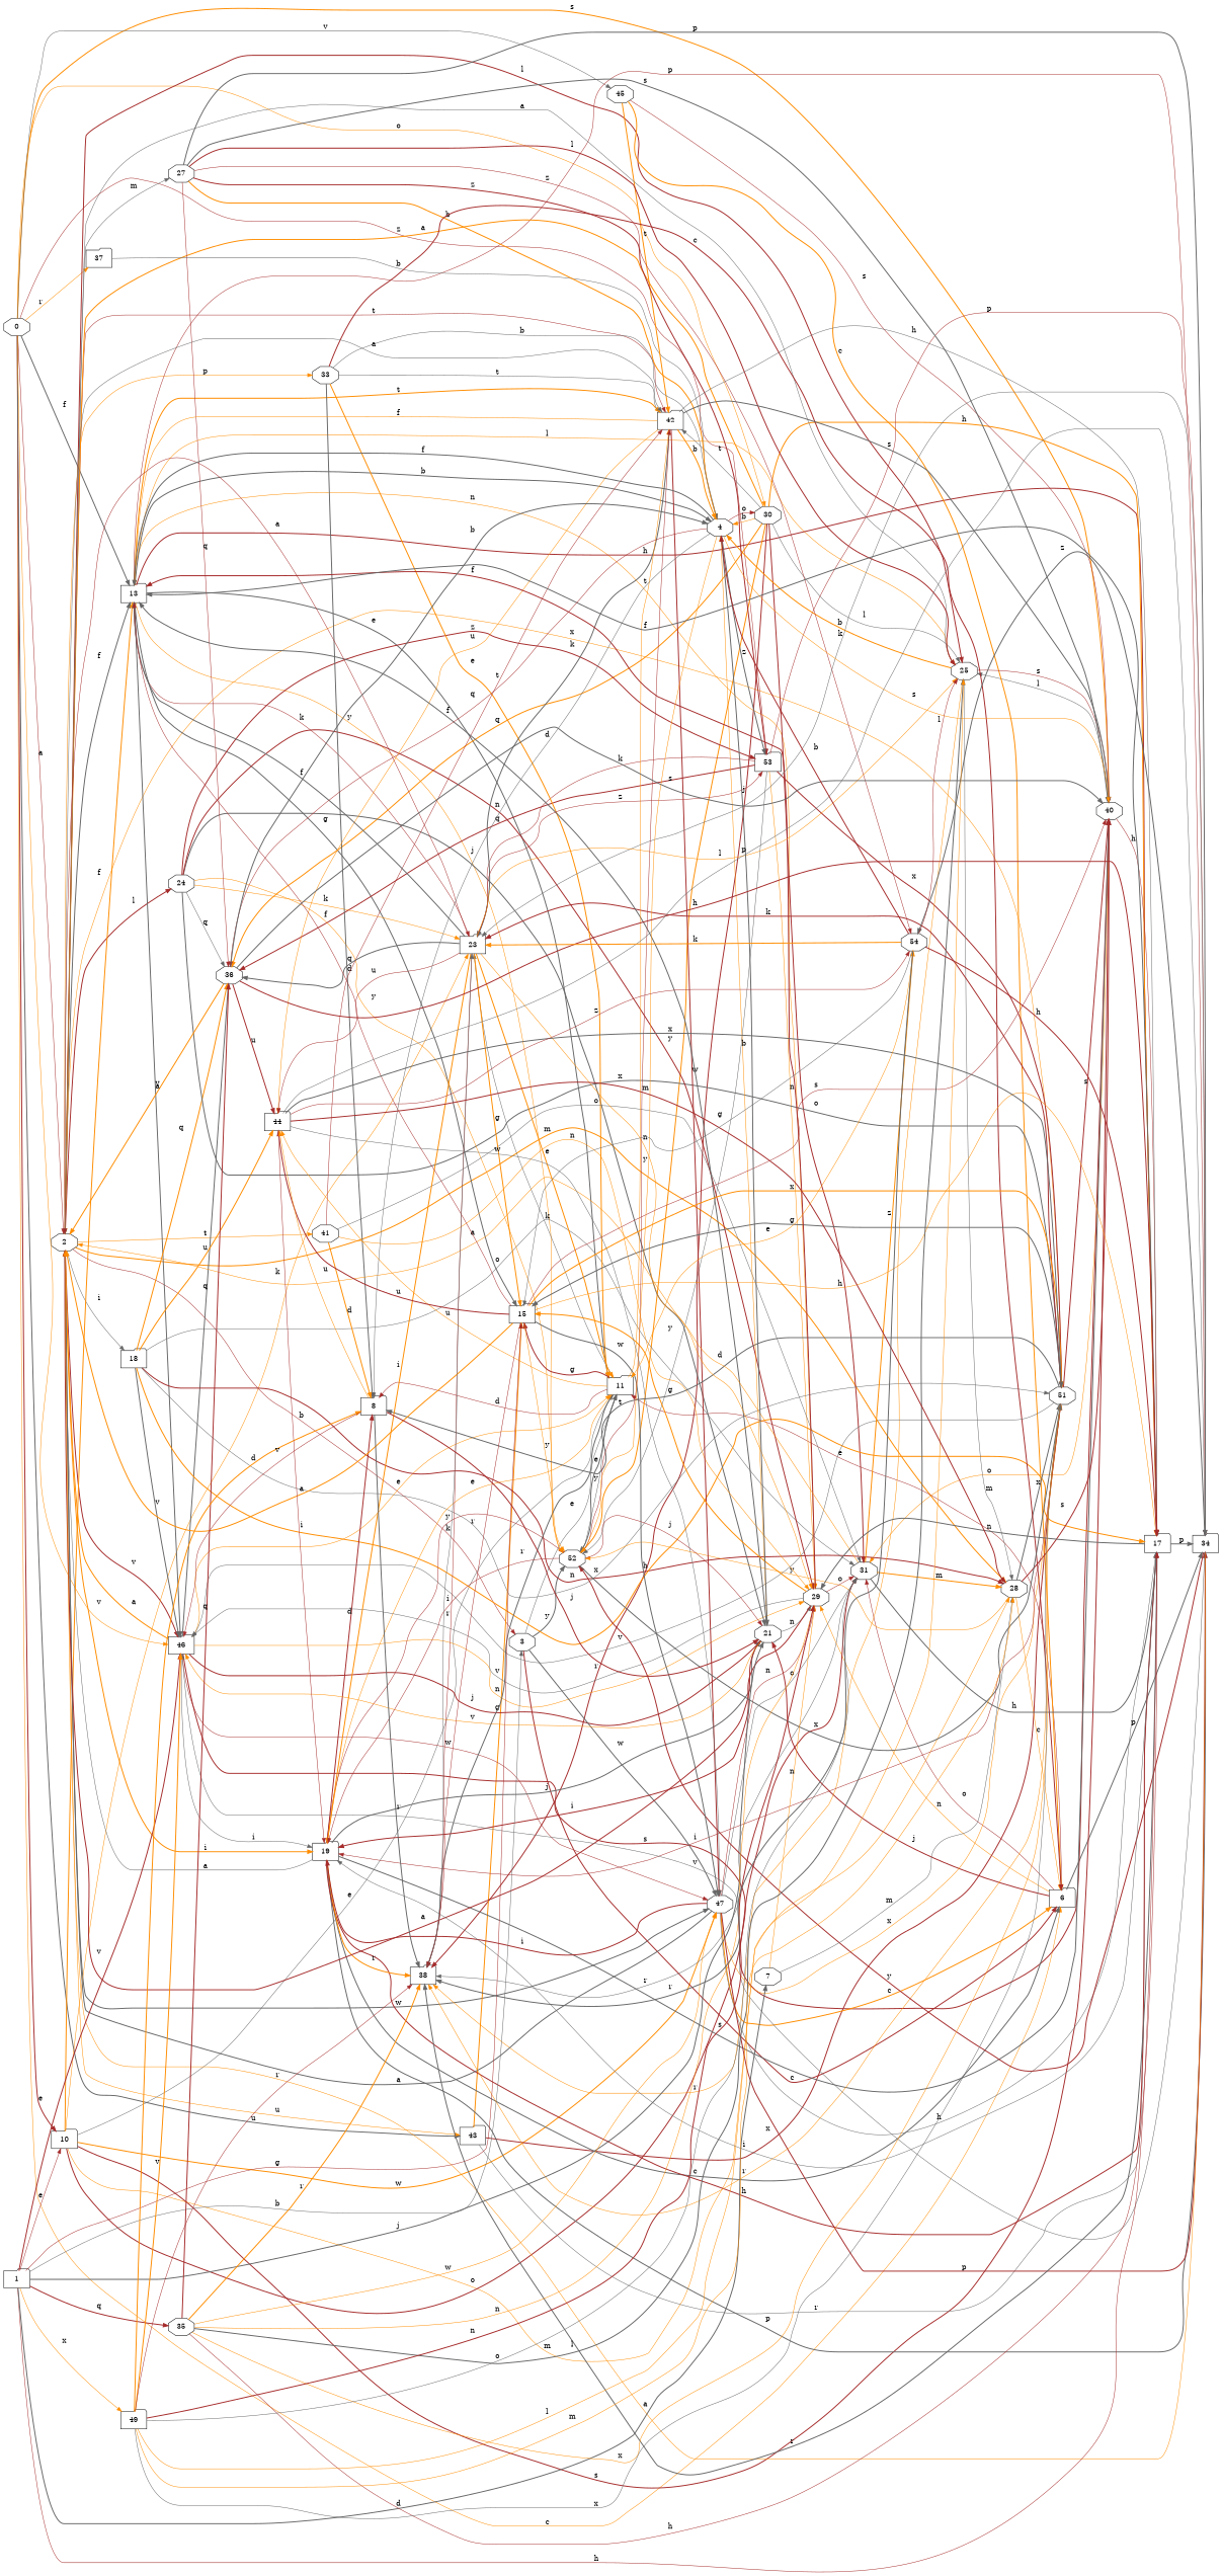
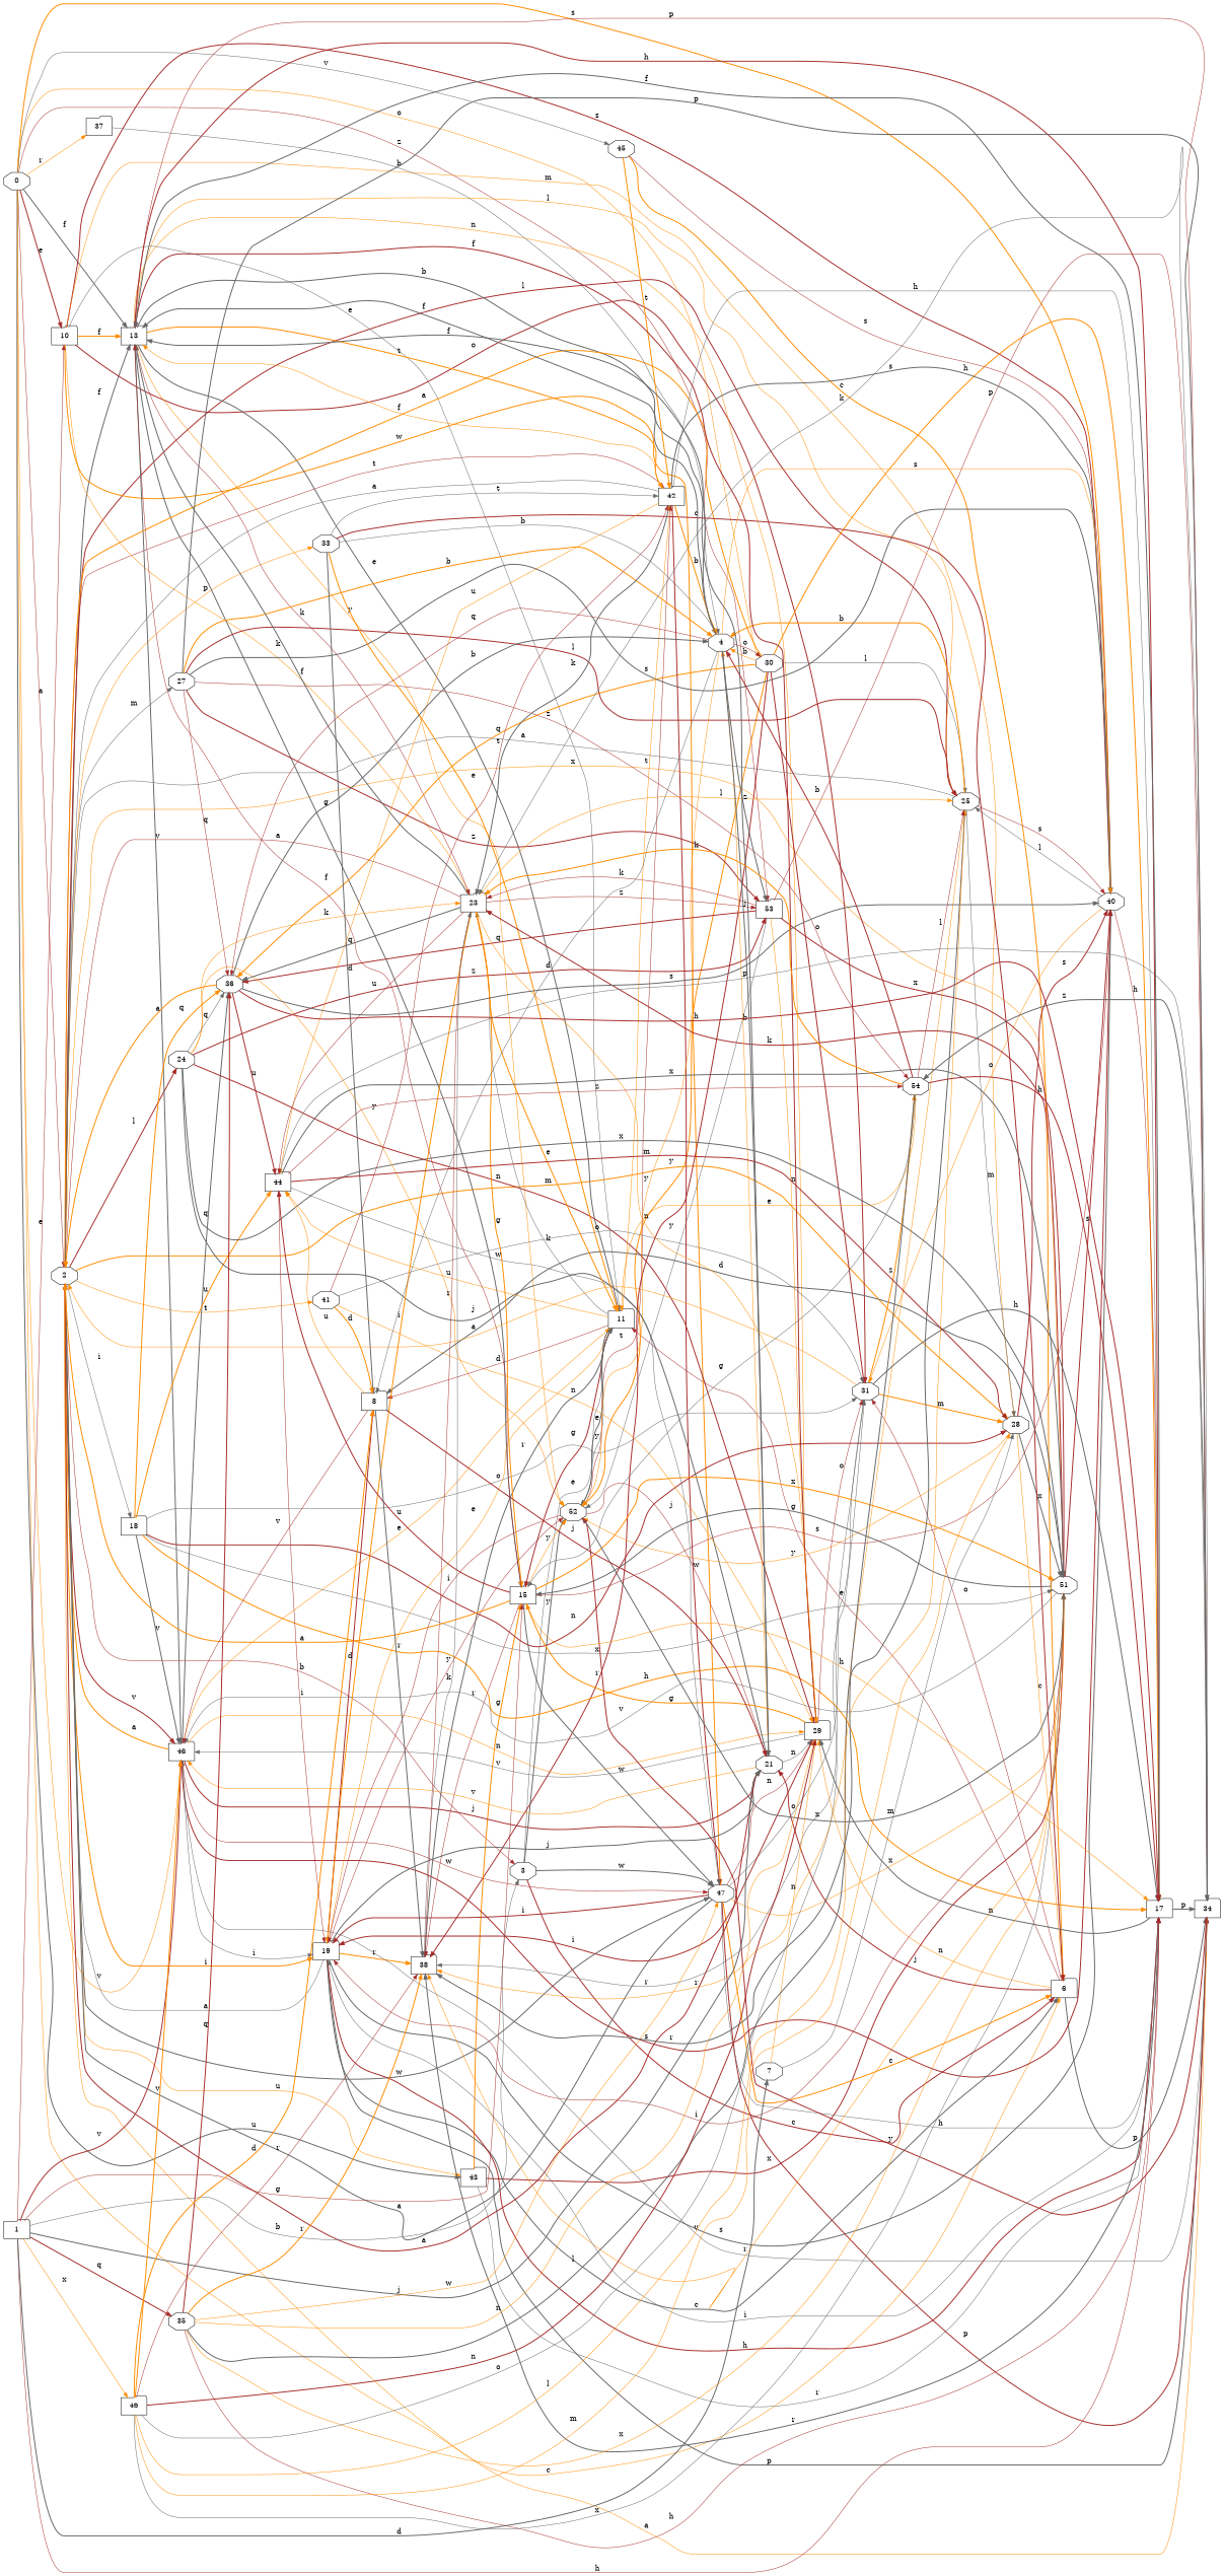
  strict digraph {
    rankdir=LR
    node [shape=octagon]
    edge [color=gray40 style=solid]
    0
    2
    6 [shape=folder]
    10 [shape=folder]
    13 [shape=folder]
    30
    37 [shape=folder]
    40
    43 [shape=folder]
    45
    46 [shape=folder]
    53 [shape=folder]
    3
    18 [shape=folder]
    19 [shape=folder]
    24
    25
    27
    28
    33
    41
    42 [shape=folder]
    47
    51
    21
    11 [shape=folder]
-   29
+   29 [shape=folder]
    31
    34 [shape=folder]
    23 [shape=folder]
    15 [shape=folder]
    17 [shape=folder]
    52
    4
    36
    38 [shape=folder]
    1 [shape=folder]
    7
    35
    49 [shape=folder]
    44 [shape=folder]
    8 [shape=folder]
    54
    0 -> 2 [color=brown label=a]
    0 -> 6 [color=darkorange label=c]
    0 -> 10 [color=brown label=e style=bold]
    0 -> 13 [label=f style=bold]
    0 -> 30 [color=darkorange label=o]
    0 -> 37 [color=darkorange label=r]
    0 -> 40 [color=darkorange label=s style=bold]
    0 -> 43 [label=u style=bold]
    0 -> 45 [label=v]
    0 -> 46 [color=darkorange label=v]
    0 -> 53 [color=brown label=z]
    2 -> 13 [label=f style=bold]
    2 -> 43 [color=darkorange label=u]
    2 -> 46 [color=brown label=v style=bold]
    2 -> 3 [color=brown label=b]
    2 -> 18 [label=i]
    2 -> 19 [color=darkorange label=i style=bold]
    2 -> 24 [color=brown label=l style=bold]
    2 -> 25 [color=brown label=l style=bold]
    2 -> 27 [label=m]
    2 -> 28 [color=darkorange label=m style=bold]
    2 -> 33 [color=darkorange label=p]
    2 -> 41 [color=darkorange label=t]
    2 -> 42 [color=brown label=t]
    2 -> 47 [label=w style=bold]
    2 -> 51 [color=darkorange label=x]
    6 -> 21 [color=brown label=j style=bold]
    6 -> 11 [color=brown label=e]
    6 -> 29 [color=darkorange label=n]
    6 -> 31 [color=brown label=o]
    6 -> 34 [label=p style=bold]
    10 -> 13 [color=darkorange label=f style=bold]
    10 -> 40 [color=brown label=s style=bold]
    10 -> 28 [color=darkorange label=m]
    10 -> 47 [color=darkorange label=w style=bold]
    10 -> 11 [label=e]
    10 -> 31 [color=brown label=o style=bold]
    10 -> 23 [color=darkorange label=k]
    13 -> 46 [label=v style=bold]
    13 -> 25 [color=darkorange label=l]
    13 -> 42 [color=darkorange label=t style=bold]
    13 -> 11 [label=e style=bold]
    13 -> 29 [color=darkorange label=n]
    13 -> 34 [color=brown label=p]
    13 -> 23 [color=brown label=k]
    13 -> 15 [label=g style=bold]
    13 -> 17 [color=brown label=h style=bold]
    13 -> 52 [color=darkorange label=y]
    13 -> 4 [label=b style=bold]
    30 -> 2 [color=darkorange label=a style=bold]
    30 -> 25 [label=l]
-   30 -> 42 [label=t]
    30 -> 31 [color=brown label=o style=bold]
    30 -> 17 [color=darkorange label=h style=bold]
    30 -> 52 [color=darkorange label=y style=bold]
    30 -> 4 [color=darkorange label=b]
    30 -> 36 [color=darkorange label=q style=bold]
    30 -> 38 [color=brown label=r style=bold]
    37 -> 4 [label=b]
    40 -> 25 [label=l]
    40 -> 31 [color=darkorange label=o]
    40 -> 17 [color=brown label=h]
    43 -> 51 [color=brown label=x style=bold]
    43 -> 15 [color=darkorange label=g style=bold]
    43 -> 17 [label=r]
    45 -> 6 [color=darkorange label=c style=bold]
    45 -> 40 [color=brown label=s]
    45 -> 42 [color=darkorange label=t style=bold]
    46 -> 2 [color=darkorange label=a style=bold]
    46 -> 40 [color=brown label=s style=bold]
    46 -> 19 [label=i]
    46 -> 47 [color=brown label=w]
    46 -> 21 [color=brown label=j style=bold]
    46 -> 11 [color=darkorange label=e]
    46 -> 29 [color=darkorange label=n]
    46 -> 36 [label=q style=bold]
    53 -> 51 [color=brown label=x style=bold]
    53 -> 29 [color=darkorange label=n]
    53 -> 34 [color=brown label=p]
    53 -> 23 [color=brown label=k]
    53 -> 52 [label=y]
    53 -> 36 [color=brown label=q style=bold]
    3 -> 6 [color=brown label=c style=bold]
    3 -> 47 [label=w style=bold]
    3 -> 11 [label=e]
    3 -> 52 [label=y style=bold]
    18 -> 46 [label=v style=bold]
    18 -> 28 [color=brown label=n style=bold]
    18 -> 51 [label=x]
    18 -> 31 [label=o]
    18 -> 17 [color=darkorange label=h style=bold]
    18 -> 36 [color=darkorange label=q style=bold]
    18 -> 44 [color=darkorange label=u style=bold]
    19 -> 2 [label=a]
    19 -> 6 [label=c style=bold]
    19 -> 40 [label=s style=bold]
    19 -> 21 [label=j style=bold]
    19 -> 11 [color=darkorange label=e]
    19 -> 34 [label=p style=bold]
    19 -> 17 [color=brown label=h style=bold]
    19 -> 52 [color=brown label=y]
    19 -> 38 [color=darkorange label=r style=bold]
    19 -> 8 [color=brown label=d style=bold]
    24 -> 53 [color=brown label=z style=bold]
    24 -> 51 [label=x style=bold]
    24 -> 21 [label=j style=bold]
    24 -> 29 [color=brown label=n style=bold]
    24 -> 23 [color=darkorange label=k]
    24 -> 52 [color=darkorange label=y]
    24 -> 36 [label=q]
    25 -> 2 [label=a]
    25 -> 40 [color=brown label=s]
    25 -> 28 [label=m]
    25 -> 4 [color=darkorange label=b style=bold]
    25 -> 38 [color=darkorange label=r]
    27 -> 40 [label=s style=bold]
    27 -> 53 [color=brown label=z style=bold]
    27 -> 25 [color=brown label=l style=bold]
    27 -> 34 [label=p style=bold]
    27 -> 4 [color=darkorange label=b style=bold]
    27 -> 36 [color=brown label=q]
    27 -> 54 [color=brown label=z]
    28 -> 6 [color=darkorange label=c]
    28 -> 40 [color=brown label=s style=bold]
    28 -> 51 [label=x style=bold]
    28 -> 52 [color=darkorange label=y]
    33 -> 6 [color=brown label=c style=bold]
    33 -> 42 [label=t]
    33 -> 11 [color=darkorange label=e style=bold]
    33 -> 4 [label=b]
    33 -> 8 [label=d style=bold]
    41 -> 42 [color=brown label=t]
    41 -> 29 [color=darkorange label=n]
    41 -> 31 [label=o]
    41 -> 8 [color=darkorange label=d style=bold]
    42 -> 2 [label=a]
    42 -> 13 [color=darkorange label=f]
    42 -> 40 [label=s style=bold]
    42 -> 47 [color=brown label=w style=bold]
    42 -> 23 [label=k style=bold]
    42 -> 17 [label=h]
    42 -> 4 [color=darkorange label=b style=bold]
    42 -> 44 [color=darkorange label=u]
    47 -> 2 [label=a style=bold]
    47 -> 6 [color=darkorange label=c style=bold]
    47 -> 19 [color=brown label=i style=bold]
    47 -> 51 [color=darkorange label=x]
    47 -> 29 [color=brown label=n]
    47 -> 31 [label=o]
    47 -> 34 [color=brown label=p style=bold]
    47 -> 17 [label=h]
    51 -> 40 [color=brown label=s style=bold]
    51 -> 46 [label=v]
    51 -> 19 [color=brown label=i]
    51 -> 23 [color=brown label=k style=bold]
    51 -> 15 [label=g style=bold]
    51 -> 38 [color=darkorange label=r]
    51 -> 8 [label=d style=bold]
    21 -> 2 [color=brown label=a style=bold]
    21 -> 13 [label=f style=bold]
    21 -> 46 [color=darkorange label=v]
    21 -> 29 [label=n]
    21 -> 4 [color=darkorange label=b]
    11 -> 42 [color=darkorange label=t]
    11 -> 23 [label=k]
    11 -> 15 [color=brown label=g style=bold]
    11 -> 52 [label=y]
    11 -> 38 [label=r style=bold]
    11 -> 44 [color=darkorange label=u]
    11 -> 8 [color=brown label=d]
    29 -> 13 [color=brown label=f style=bold]
    29 -> 46 [label=v]
    29 -> 19 [color=brown label=i style=bold]
    29 -> 31 [color=brown label=o]
    29 -> 15 [color=darkorange label=g style=bold]
    31 -> 2 [color=darkorange label=a]
    31 -> 28 [color=darkorange label=m style=bold]
    31 -> 17 [label=h style=bold]
    31 -> 38 [label=r]
    31 -> 54 [color=darkorange label=z style=bold]
    34 -> 2 [color=darkorange label=a]
    34 -> 46 [label=v]
    34 -> 23 [label=k]
    34 -> 52 [color=brown label=y style=bold]
    34 -> 54 [label=z style=bold]
    23 -> 2 [color=brown label=a]
    23 -> 13 [label=f style=bold]
    23 -> 53 [color=brown label=z]
    23 -> 19 [color=darkorange label=i style=bold]
    23 -> 25 [color=darkorange label=l]
    23 -> 11 [color=darkorange label=e style=bold]
    23 -> 29 [color=darkorange label=n]
    23 -> 15 [color=darkorange label=g style=bold]
    23 -> 36 [label=q style=bold]
    23 -> 38 [color=brown label=r]
    23 -> 44 [color=brown label=u]
    15 -> 2 [color=darkorange label=a style=bold]
    15 -> 13 [color=brown label=f]
    15 -> 40 [color=brown label=s]
    15 -> 47 [label=w style=bold]
    15 -> 51 [color=darkorange label=x style=bold]
    15 -> 17 [color=darkorange label=h]
    15 -> 52 [color=darkorange label=y]
    15 -> 38 [color=brown label=r]
    15 -> 44 [color=brown label=u style=bold]
    17 -> 13 [label=f style=bold]
    17 -> 19 [label=i]
    17 -> 29 [label=n style=bold]
    17 -> 34 [label=p style=bold]
    17 -> 38 [label=r style=bold]
    52 -> 19 [color=brown label=i]
    52 -> 42 [color=brown label=t]
    52 -> 51 [label=x style=bold]
    52 -> 21 [color=brown label=j]
    52 -> 11 [label=e style=bold]
    4 -> 13 [label=f style=bold]
    4 -> 30 [color=brown label=o]
    4 -> 40 [color=darkorange label=s]
    4 -> 53 [label=z style=bold]
    4 -> 21 [label=j style=bold]
    4 -> 52 [color=darkorange label=y]
    4 -> 36 [color=brown label=q]
    4 -> 8 [label=d]
    36 -> 2 [color=darkorange label=a style=bold]
    36 -> 40 [label=s style=bold]
    36 -> 17 [color=brown label=h style=bold]
    36 -> 4 [label=b style=bold]
    36 -> 44 [color=brown label=u style=bold]
    38 -> 23 [label=k]
    1 -> 10 [color=brown label=e]
    1 -> 46 [color=brown label=v style=bold]
    1 -> 3 [label=b]
    1 -> 21 [label=j style=bold]
    1 -> 15 [color=brown label=g]
    1 -> 17 [color=brown label=h]
    1 -> 7 [label=d style=bold]
    1 -> 35 [color=brown label=q style=bold]
    1 -> 49 [color=darkorange label=x]
    7 -> 28 [label=m]
    7 -> 29 [color=darkorange label=n]
    35 -> 25 [label=l style=bold]
    35 -> 47 [color=darkorange label=w]
    35 -> 51 [color=darkorange label=x]
    35 -> 29 [color=darkorange label=n]
    35 -> 17 [color=brown label=h]
    35 -> 36 [color=brown label=q style=bold]
    35 -> 38 [color=darkorange label=r style=bold]
    49 -> 46 [color=darkorange label=v style=bold]
    49 -> 25 [color=darkorange label=l]
    49 -> 28 [color=darkorange label=m]
    49 -> 51 [label=x]
    49 -> 29 [color=brown label=n style=bold]
    49 -> 31 [label=o]
    49 -> 38 [color=brown label=r]
    49 -> 8 [color=darkorange label=d style=bold]
    44 -> 19 [color=brown label=i]
    44 -> 28 [color=brown label=m style=bold]
    44 -> 47 [label=w]
    44 -> 51 [label=x style=bold]
    44 -> 34 [label=p]
    44 -> 54 [color=brown label=z]
    8 -> 46 [color=brown label=v]
    8 -> 21 [color=brown label=j style=bold]
    8 -> 38 [label=r style=bold]
    8 -> 44 [color=darkorange label=u]
    54 -> 25 [color=brown label=l]
    54 -> 11 [color=darkorange label=e]
    54 -> 23 [color=darkorange label=k style=bold]
    54 -> 15 [label=g]
    54 -> 17 [color=brown label=h style=bold]
    54 -> 4 [color=brown label=b style=bold]
    54 -> 38 [label=r style=bold]
  }
